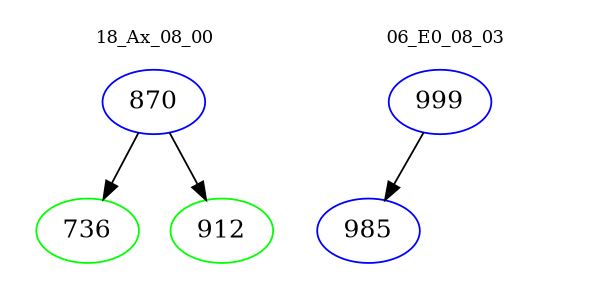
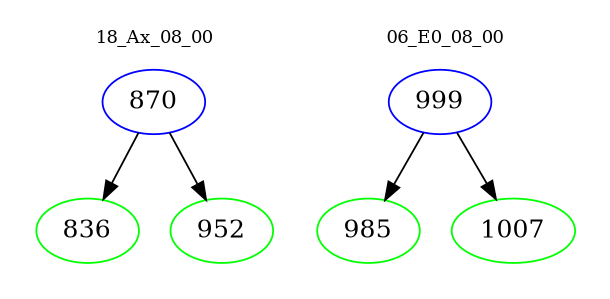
  digraph {
    node [color=green]
    edge [color=black]
    n1 [color=blue label=870]
-   n2 [label=736]
-   n3 [label=912]
+   n2 [label=836]
+   n3 [label=952]
    n4 [color=blue label=999]
-   n5 [color=blue label=985]
+   n5 [label=985]
+   n6 [label=1007]
    subgraph cluster_1 {
      color=white
      fontsize=10
      label="18_Ax_08_00"
      n1
      n2
      n3
    }
    subgraph cluster_2 {
      color=white
      fontsize=10
-     label="06_E0_08_03"
+     label="06_E0_08_00"
      n4
      n5
+     n6
    }
    n1 -> n2
    n1 -> n3
    n4 -> n5
+   n4 -> n6
  }
